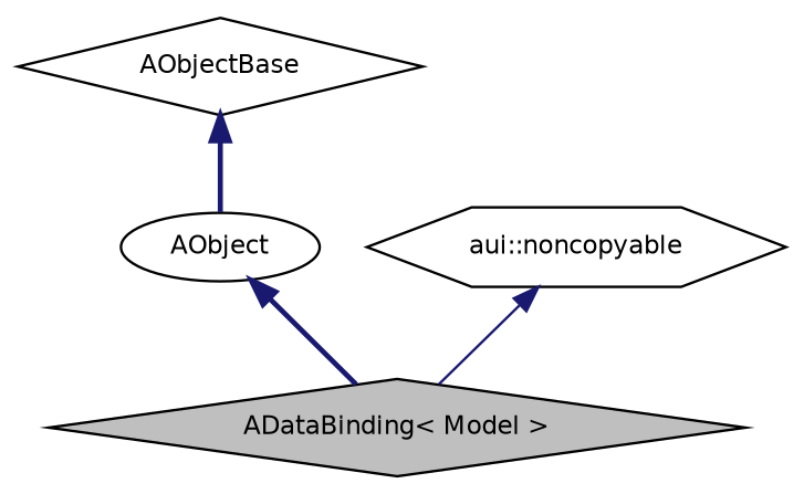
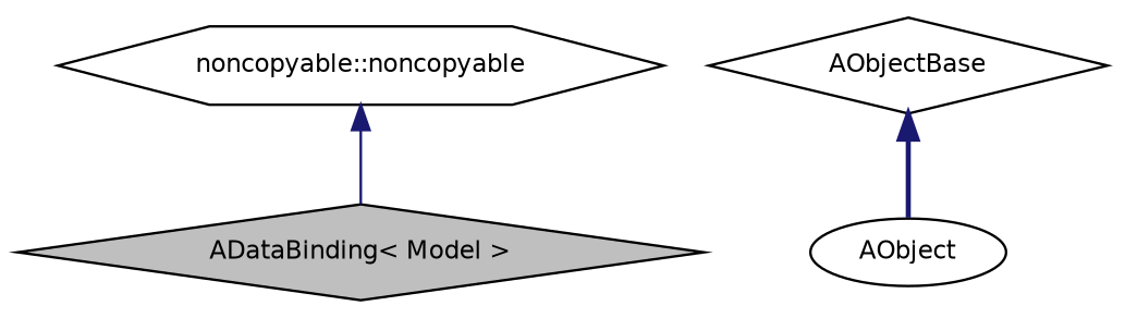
  digraph {
    node [color=black fillcolor=white fontname=Helvetica fontsize=10 shape=diamond style=filled]
    edge [color=midnightblue dir=back fontname=Helvetica fontsize=10 labelfontname=Helvetica labelfontsize=10 style=bold]
    n1 [fillcolor=grey75 fontcolor=black height=0.2 label="ADataBinding\< Model \>" width=0.4]
    n2 [height=0.2 label=AObject shape=ellipse width=0.4]
    n3 [height=0.2 label=AObjectBase width=0.4]
-   n4 [height=0.2 label="aui::noncopyable" shape=hexagon width=0.4]
-   n2 -> n1
+   n4 [height=0.2 label="noncopyable::noncopyable" shape=hexagon width=0.4]
    n3 -> n2
    n4 -> n1 [style=solid]
  }
